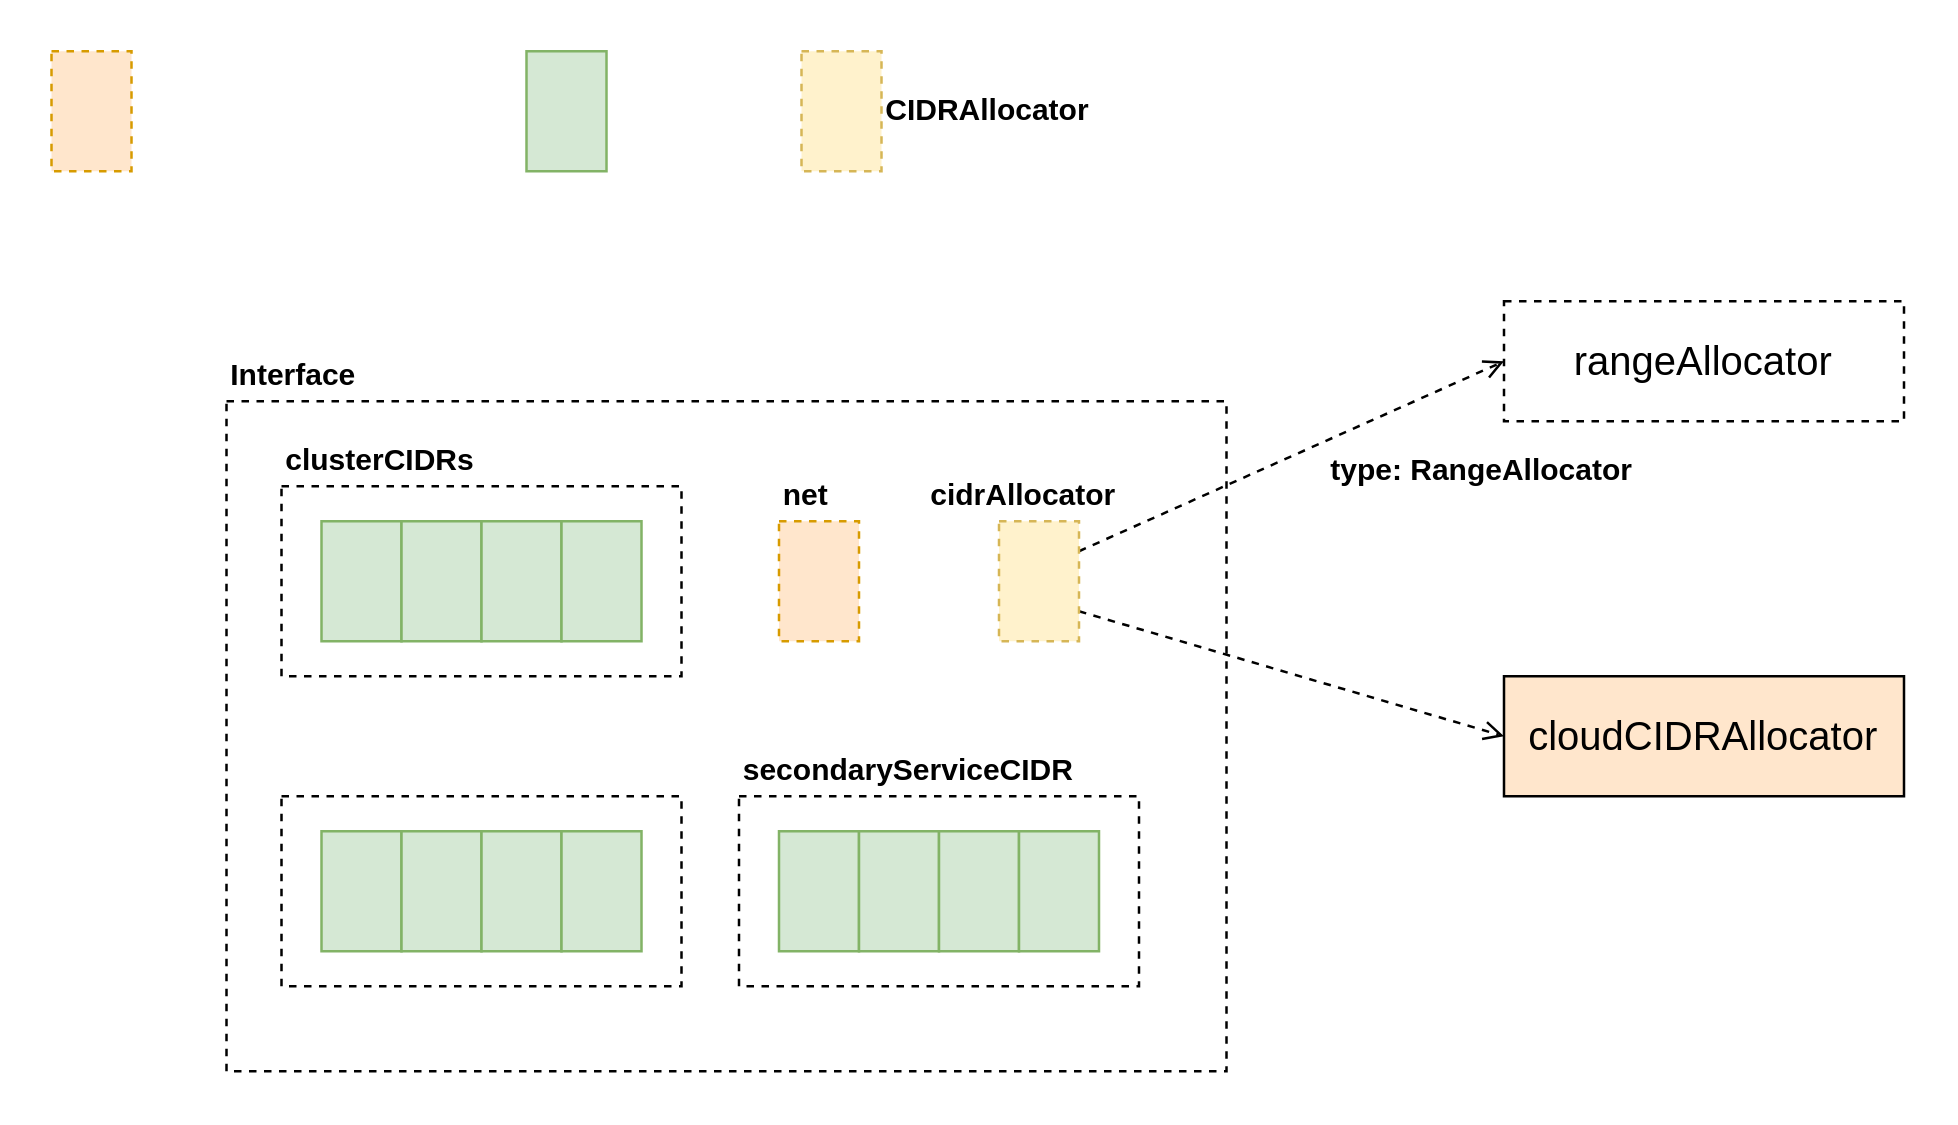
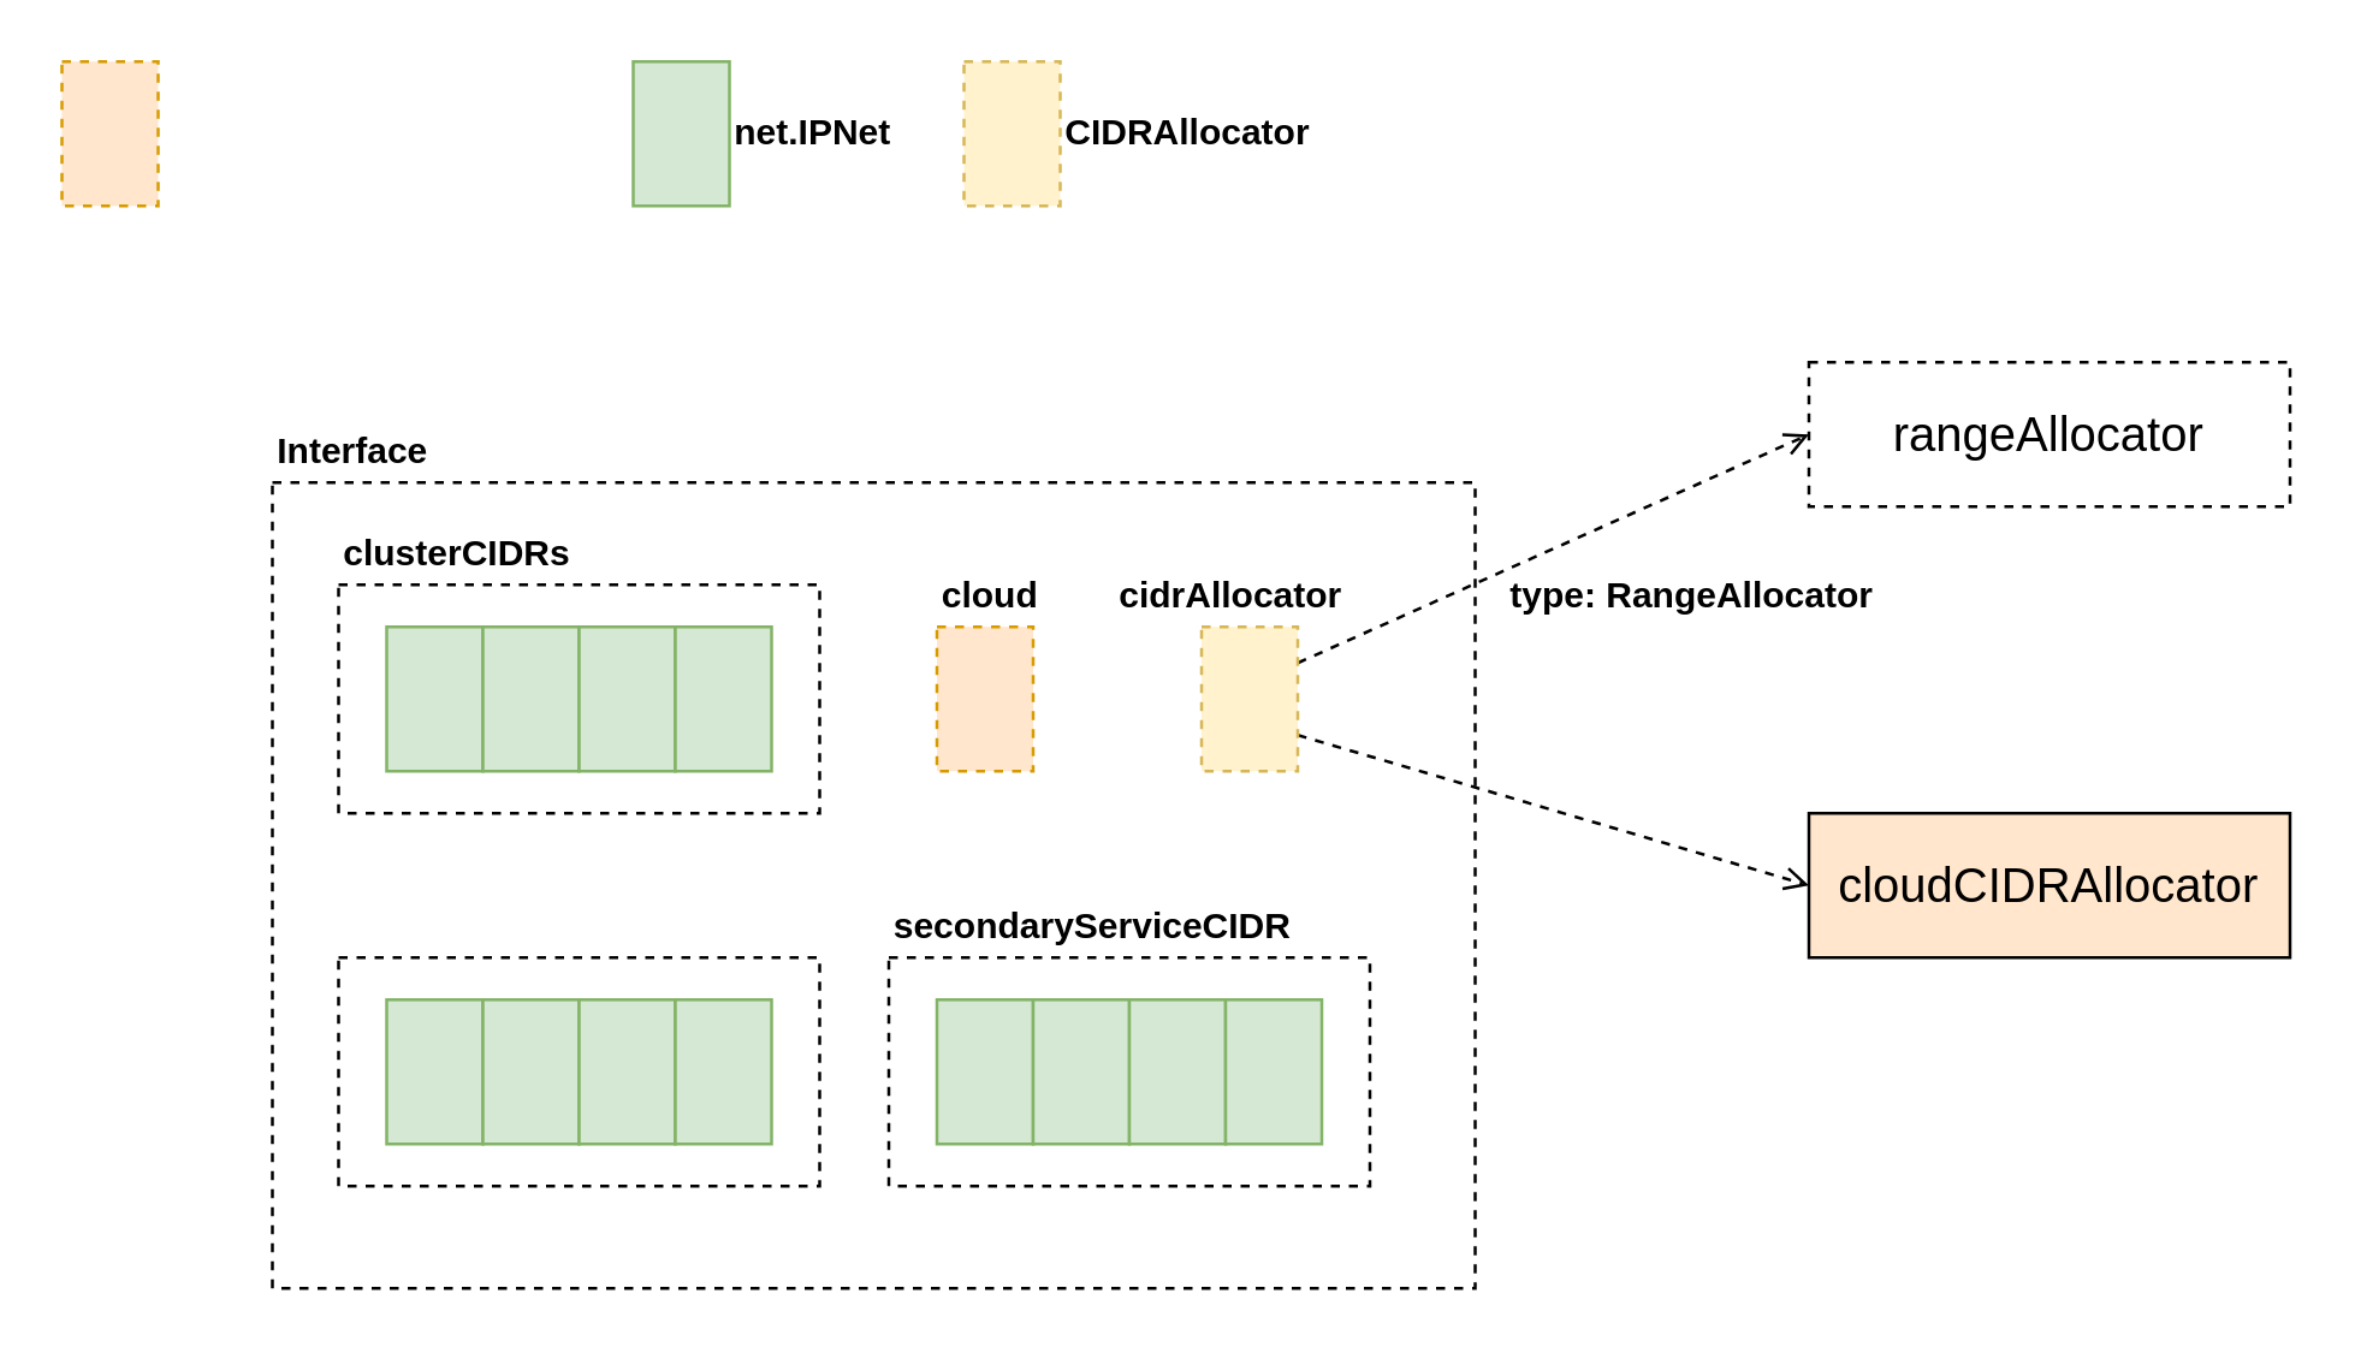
  <mxCell id="0" />
  <mxCell id="1" parent="0" />
  <mxCell id="2" value="" style="rounded=0;whiteSpace=wrap;html=1;fontSize=12;align=left;fillColor=none;dashed=1;" vertex="1" parent="1"><mxGeometry x="90" y="160" width="400" height="268" as="geometry" /></mxCell>
  <mxCell id="3" value="" style="rounded=0;whiteSpace=wrap;html=1;fontSize=12;align=left;fillColor=none;dashed=1;" vertex="1" parent="1"><mxGeometry x="112" y="194" width="160" height="76" as="geometry" /></mxCell>
  <mxCell id="4" value="" style="rounded=0;whiteSpace=wrap;html=1;fontSize=16;dashed=1;fillColor=#ffe6cc;strokeColor=#d79b00;" vertex="1" parent="1"><mxGeometry x="20" y="20" width="32" height="48" as="geometry" /></mxCell>
  <mxCell id="5" value="" style="rounded=0;whiteSpace=wrap;html=1;fontSize=16;fillColor=#d5e8d4;strokeColor=#82b366;" vertex="1" parent="1"><mxGeometry x="210" y="20" width="32" height="48" as="geometry" /></mxCell>
+ <mxCell id="6" value="net.IPNet" style="text;html=1;align=left;verticalAlign=middle;resizable=0;points=[];autosize=1;fontSize=12;fontStyle=1" vertex="1" parent="1"><mxGeometry x="242" y="34" width="70" height="20" as="geometry" /></mxCell>
  <mxCell id="7" value="" style="rounded=0;whiteSpace=wrap;html=1;fontSize=16;fillColor=#d5e8d4;strokeColor=#82b366;" vertex="1" parent="1"><mxGeometry x="128" y="208" width="32" height="48" as="geometry" /></mxCell>
  <mxCell id="8" value="Interface" style="text;html=1;align=left;verticalAlign=middle;resizable=0;points=[];autosize=1;fontSize=12;fontStyle=1" vertex="1" parent="1"><mxGeometry x="90" y="140" width="70" height="20" as="geometry" /></mxCell>
  <mxCell id="9" value="" style="rounded=0;whiteSpace=wrap;html=1;fontSize=16;fillColor=#d5e8d4;strokeColor=#82b366;" vertex="1" parent="1"><mxGeometry x="160" y="208" width="32" height="48" as="geometry" /></mxCell>
  <mxCell id="10" value="" style="rounded=0;whiteSpace=wrap;html=1;fontSize=16;fillColor=#d5e8d4;strokeColor=#82b366;" vertex="1" parent="1"><mxGeometry x="192" y="208" width="32" height="48" as="geometry" /></mxCell>
  <mxCell id="11" value="" style="rounded=0;whiteSpace=wrap;html=1;fontSize=16;fillColor=#d5e8d4;strokeColor=#82b366;" vertex="1" parent="1"><mxGeometry x="224" y="208" width="32" height="48" as="geometry" /></mxCell>
  <mxCell id="12" value="clusterCIDRs" style="text;html=1;align=left;verticalAlign=middle;resizable=0;points=[];autosize=1;fontSize=12;fontStyle=1" vertex="1" parent="1"><mxGeometry x="112" y="174" width="90" height="20" as="geometry" /></mxCell>
  <mxCell id="13" value="" style="rounded=0;whiteSpace=wrap;html=1;fontSize=12;align=left;fillColor=none;dashed=1;" vertex="1" parent="1"><mxGeometry x="112" y="318" width="160" height="76" as="geometry" /></mxCell>
  <mxCell id="14" value="" style="rounded=0;whiteSpace=wrap;html=1;fontSize=16;fillColor=#d5e8d4;strokeColor=#82b366;" vertex="1" parent="1"><mxGeometry x="128" y="332" width="32" height="48" as="geometry" /></mxCell>
  <mxCell id="15" value="" style="rounded=0;whiteSpace=wrap;html=1;fontSize=16;fillColor=#d5e8d4;strokeColor=#82b366;" vertex="1" parent="1"><mxGeometry x="160" y="332" width="32" height="48" as="geometry" /></mxCell>
  <mxCell id="16" value="" style="rounded=0;whiteSpace=wrap;html=1;fontSize=16;fillColor=#d5e8d4;strokeColor=#82b366;" vertex="1" parent="1"><mxGeometry x="192" y="332" width="32" height="48" as="geometry" /></mxCell>
  <mxCell id="17" value="" style="rounded=0;whiteSpace=wrap;html=1;fontSize=16;fillColor=#d5e8d4;strokeColor=#82b366;" vertex="1" parent="1"><mxGeometry x="224" y="332" width="32" height="48" as="geometry" /></mxCell>
  <mxCell id="18" value="" style="rounded=0;whiteSpace=wrap;html=1;fontSize=12;align=left;fillColor=none;dashed=1;" vertex="1" parent="1"><mxGeometry x="295" y="318" width="160" height="76" as="geometry" /></mxCell>
  <mxCell id="19" value="" style="rounded=0;whiteSpace=wrap;html=1;fontSize=16;fillColor=#d5e8d4;strokeColor=#82b366;" vertex="1" parent="1"><mxGeometry x="311" y="332" width="32" height="48" as="geometry" /></mxCell>
  <mxCell id="20" value="" style="rounded=0;whiteSpace=wrap;html=1;fontSize=16;fillColor=#d5e8d4;strokeColor=#82b366;" vertex="1" parent="1"><mxGeometry x="343" y="332" width="32" height="48" as="geometry" /></mxCell>
  <mxCell id="21" value="" style="rounded=0;whiteSpace=wrap;html=1;fontSize=16;fillColor=#d5e8d4;strokeColor=#82b366;" vertex="1" parent="1"><mxGeometry x="375" y="332" width="32" height="48" as="geometry" /></mxCell>
  <mxCell id="22" value="" style="rounded=0;whiteSpace=wrap;html=1;fontSize=16;fillColor=#d5e8d4;strokeColor=#82b366;" vertex="1" parent="1"><mxGeometry x="407" y="332" width="32" height="48" as="geometry" /></mxCell>
  <mxCell id="23" value="secondaryServiceCIDR" style="text;html=1;align=left;verticalAlign=middle;resizable=0;points=[];autosize=1;fontSize=12;fontStyle=1" vertex="1" parent="1"><mxGeometry x="295" y="298" width="150" height="20" as="geometry" /></mxCell>
  <mxCell id="24" value="" style="rounded=0;whiteSpace=wrap;html=1;fontSize=16;dashed=1;fillColor=#ffe6cc;strokeColor=#d79b00;" vertex="1" parent="1"><mxGeometry x="311" y="208" width="32" height="48" as="geometry" /></mxCell>
- <mxCell id="25" value="net" style="text;html=1;align=left;verticalAlign=middle;resizable=0;points=[];autosize=1;fontSize=12;fontStyle=1" vertex="1" parent="1"><mxGeometry x="311" y="188" width="50" height="20" as="geometry" /></mxCell>
+ <mxCell id="25" value="cloud" style="text;html=1;align=left;verticalAlign=middle;resizable=0;points=[];autosize=1;fontSize=12;fontStyle=1" vertex="1" parent="1"><mxGeometry x="311" y="188" width="50" height="20" as="geometry" /></mxCell>
  <mxCell id="26" value="" style="rounded=0;whiteSpace=wrap;html=1;fontSize=16;fillColor=#fff2cc;strokeColor=#d6b656;dashed=1;" vertex="1" parent="1"><mxGeometry x="320" y="20" width="32" height="48" as="geometry" /></mxCell>
  <mxCell id="27" value="CIDRAllocator" style="text;html=1;align=left;verticalAlign=middle;resizable=0;points=[];autosize=1;fontSize=12;fontStyle=1" vertex="1" parent="1"><mxGeometry x="352" y="34" width="100" height="20" as="geometry" /></mxCell>
  <mxCell id="28" style="rounded=0;orthogonalLoop=1;jettySize=auto;html=1;exitX=1;exitY=0.25;exitDx=0;exitDy=0;entryX=0;entryY=0.5;entryDx=0;entryDy=0;endArrow=open;endFill=0;dashed=1;fontSize=12;" edge="1" parent="1" source="30" target="33"><mxGeometry relative="1" as="geometry" /></mxCell>
  <mxCell id="29" style="rounded=0;orthogonalLoop=1;jettySize=auto;html=1;exitX=1;exitY=0.75;exitDx=0;exitDy=0;entryX=0;entryY=0.5;entryDx=0;entryDy=0;endArrow=open;endFill=0;dashed=1;fontSize=12;" edge="1" parent="1" source="30" target="32"><mxGeometry relative="1" as="geometry" /></mxCell>
  <mxCell id="30" value="" style="rounded=0;whiteSpace=wrap;html=1;fontSize=16;fillColor=#fff2cc;strokeColor=#d6b656;dashed=1;" vertex="1" parent="1"><mxGeometry x="399" y="208" width="32" height="48" as="geometry" /></mxCell>
  <mxCell id="31" value="cidrAllocator" style="text;html=1;align=left;verticalAlign=middle;resizable=0;points=[];autosize=1;fontSize=12;fontStyle=1" vertex="1" parent="1"><mxGeometry x="370" y="188" width="90" height="20" as="geometry" /></mxCell>
  <mxCell id="32" value="cloudCIDRAllocator" style="rounded=0;whiteSpace=wrap;html=1;fontSize=16;fillColor=#ffe6cc;strokeColor=#000000;" vertex="1" parent="1"><mxGeometry x="601" y="270" width="160" height="48" as="geometry" /></mxCell>
  <mxCell id="33" value="rangeAllocator" style="rounded=0;whiteSpace=wrap;html=1;fontSize=16;fillColor=#ffffff;strokeColor=#000000;dashed=1;" vertex="1" parent="1"><mxGeometry x="601" y="120" width="160" height="48" as="geometry" /></mxCell>
- <mxCell id="34" value="type: RangeAllocator" style="text;html=1;align=left;verticalAlign=middle;resizable=0;points=[];autosize=1;fontSize=12;fontStyle=1" vertex="1" parent="1"><mxGeometry x="530" y="178" width="140" height="20" as="geometry" /></mxCell>
+ <mxCell id="34" value="type: RangeAllocator" style="text;html=1;align=left;verticalAlign=middle;resizable=0;points=[];autosize=1;fontSize=12;fontStyle=1" vertex="1" parent="1"><mxGeometry x="500" y="188" width="140" height="20" as="geometry" /></mxCell>
